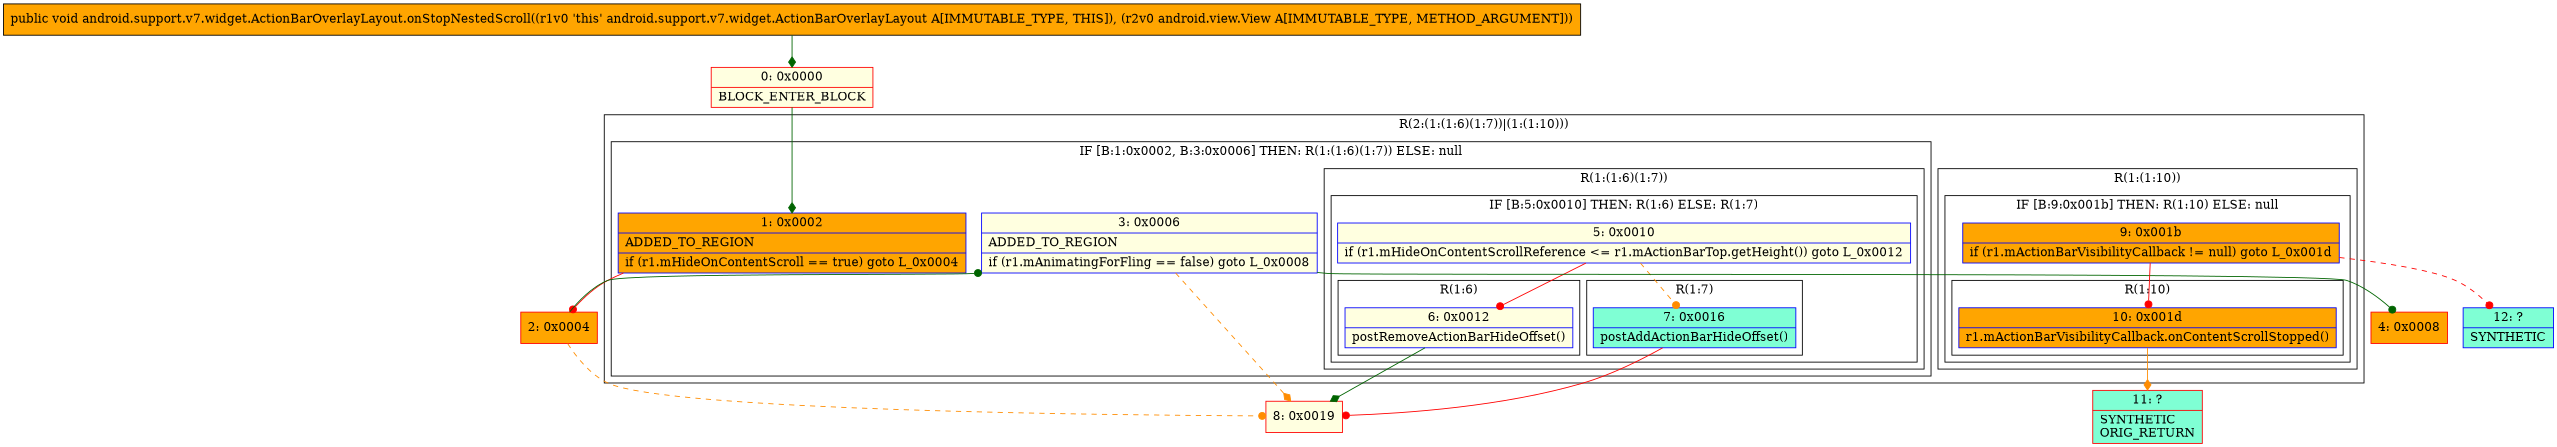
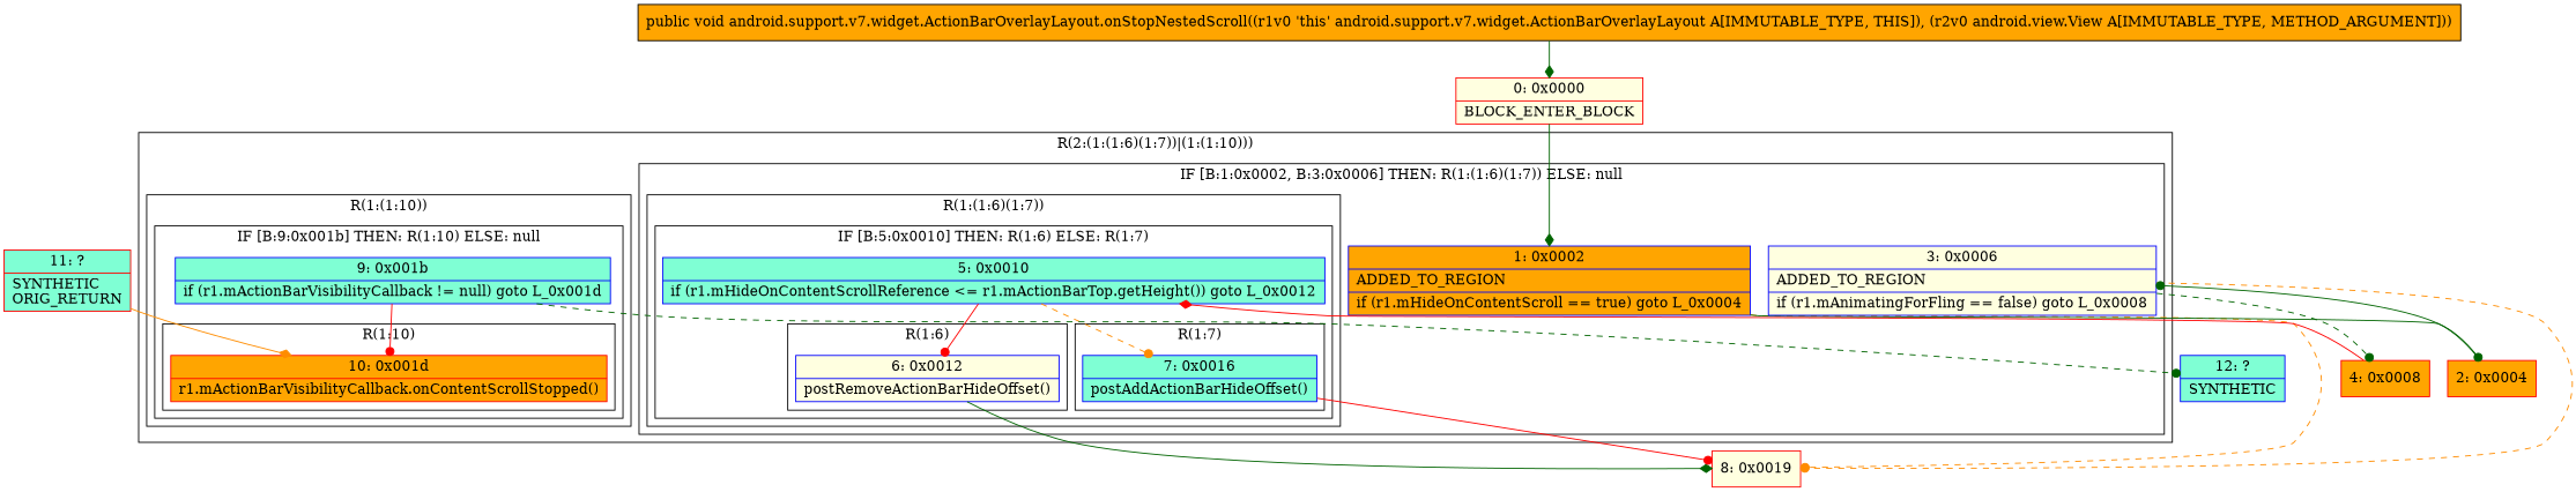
  digraph {
    node [color=blue fillcolor=lightyellow shape=record style=filled]
    edge [arrowhead=dot color=darkgreen]
    n1 [label="{6\:\ 0x0012|postRemoveActionBarHideOffset()\l}"]
    n2 [fillcolor=aquamarine label="{7\:\ 0x0016|postAddActionBarHideOffset()\l}"]
-   n3 [label="{5\:\ 0x0010|if (r1.mHideOnContentScrollReference \<= r1.mActionBarTop.getHeight()) goto L_0x0012\l}"]
+   n3 [fillcolor=aquamarine label="{5\:\ 0x0010|if (r1.mHideOnContentScrollReference \<= r1.mActionBarTop.getHeight()) goto L_0x0012\l}"]
    n4 [fillcolor=orange label="{1\:\ 0x0002|ADDED_TO_REGION\l|if (r1.mHideOnContentScroll == true) goto L_0x0004\l}"]
    n5 [label="{3\:\ 0x0006|ADDED_TO_REGION\l|if (r1.mAnimatingForFling == false) goto L_0x0008\l}"]
-   n6 [fillcolor=orange label="{10\:\ 0x001d|r1.mActionBarVisibilityCallback.onContentScrollStopped()\l}"]
-   n7 [fillcolor=orange label="{9\:\ 0x001b|if (r1.mActionBarVisibilityCallback != null) goto L_0x001d\l}"]
+   n6 [color=red fillcolor=orange label="{10\:\ 0x001d|r1.mActionBarVisibilityCallback.onContentScrollStopped()\l}"]
+   n7 [fillcolor=aquamarine label="{9\:\ 0x001b|if (r1.mActionBarVisibilityCallback != null) goto L_0x001d\l}"]
    n8 [color=red label="{8\:\ 0x0019}"]
    n9 [color=red fillcolor=orange label="{2\:\ 0x0004}"]
    n10 [color=red fillcolor=orange label="{4\:\ 0x0008}"]
    n11 [color=red fillcolor=aquamarine label="{11\:\ ?|SYNTHETIC\lORIG_RETURN\l}"]
    n12 [fillcolor=aquamarine label="{12\:\ ?|SYNTHETIC\l}"]
    n13 [color=red label="{0\:\ 0x0000|BLOCK_ENTER_BLOCK\l}"]
    n14 [fillcolor=orange label="{public void android.support.v7.widget.ActionBarOverlayLayout.onStopNestedScroll((r1v0 'this' android.support.v7.widget.ActionBarOverlayLayout A[IMMUTABLE_TYPE, THIS]), (r2v0 android.view.View A[IMMUTABLE_TYPE, METHOD_ARGUMENT])) }" color=""]
    subgraph cluster_1 {
      label="R(2:(1:(1:6)(1:7))|(1:(1:10)))"
      subgraph cluster_2 {
        label="IF [B:1:0x0002, B:3:0x0006] THEN: R(1:(1:6)(1:7)) ELSE: null"
        n4
        n5
        subgraph cluster_3 {
          label="R(1:(1:6)(1:7))"
          subgraph cluster_4 {
            label="IF [B:5:0x0010] THEN: R(1:6) ELSE: R(1:7)"
            n3
            subgraph cluster_5 {
              label="R(1:6)"
              n1
            }
            subgraph cluster_6 {
              label="R(1:7)"
              n2
            }
          }
        }
      }
      subgraph cluster_7 {
        label="R(1:(1:10))"
        subgraph cluster_8 {
          label="IF [B:9:0x001b] THEN: R(1:10) ELSE: null"
          n7
          subgraph cluster_9 {
            label="R(1:10)"
            n6
          }
        }
      }
    }
    n1 -> n8 [arrowhead=diamond]
    n2 -> n8 [color=red]
    n3 -> n1 [color=red]
    n3 -> n2 [color=darkorange style=dashed]
-   n9 -> n8 [color=darkorange style=dashed]
-   n4 -> n9 [color=red]
-   n5 -> n8 [arrowhead=diamond color=darkorange style=dashed]
-   n5 -> n10
-   n6 -> n11 [arrowhead=diamond color=darkorange]
+   n4 -> n8 [color=darkorange style=dashed]
+   n4 -> n9
+   n5 -> n8 [color=darkorange style=dashed]
+   n5 -> n10 [style=dashed]
+   n11 -> n6 [arrowhead=diamond color=darkorange]
    n7 -> n6 [color=red]
-   n7 -> n12 [color=red style=dashed]
+   n7 -> n12 [style=dashed]
    n9 -> n5
+   n10 -> n3 [arrowhead=diamond color=red]
    n13 -> n4 [arrowhead=diamond]
    n14 -> n13 [arrowhead=diamond]
  }
